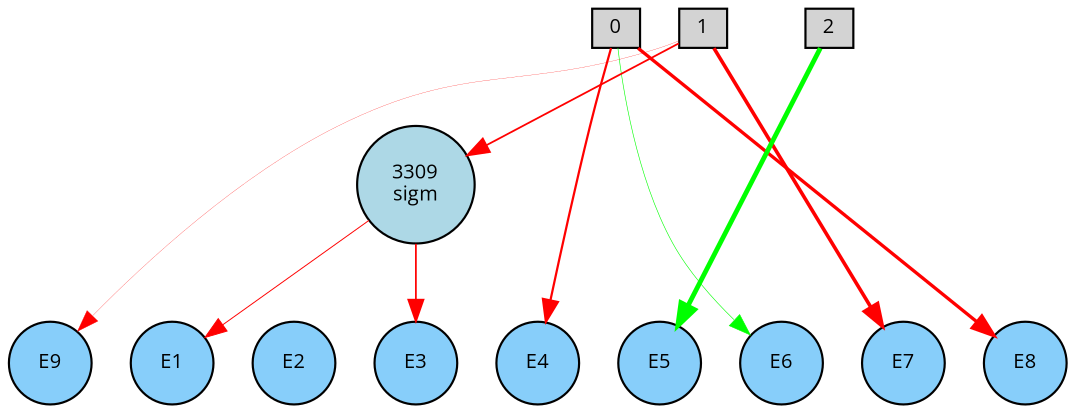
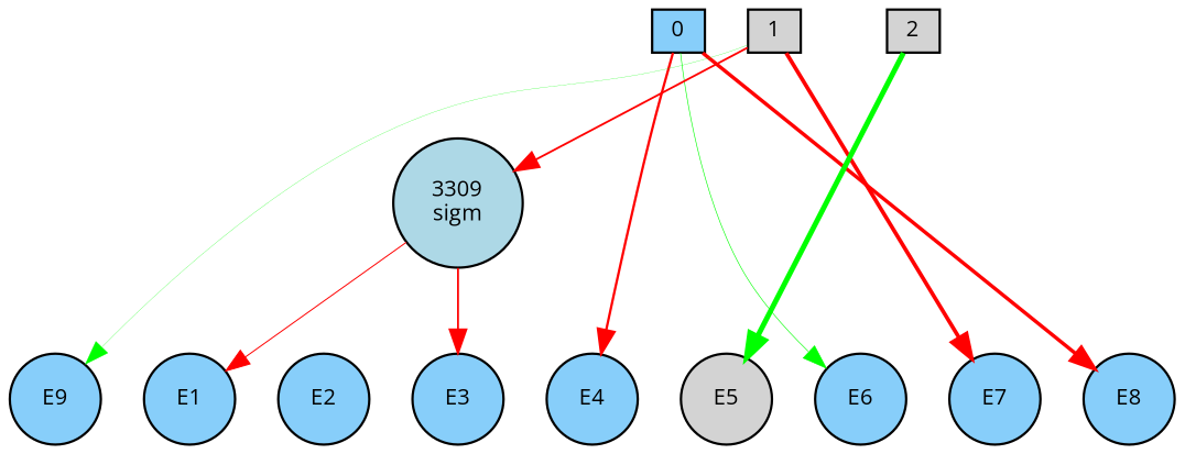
  digraph {
    fontname="Open Sans"
    node [fillcolor=lightskyblue fontname="Open Sans" fontsize=9 shape=circle style=filled]
    edge [fontname="Open Sans" style=invis]
-   0 [fillcolor=lightgray height=0.2 shape=box width=0.2]
+   0 [height=0.2 shape=box width=0.2]
    1 [fillcolor=lightgray height=0.2 shape=box width=0.2]
    2 [fillcolor=lightgray height=0.2 shape=box width=0.2]
    n4 [height=0.2 label=E9 width=0.2]
    E1 [height=0.2 width=0.2]
    E2 [height=0.2 width=0.2]
    E3 [height=0.2 width=0.2]
    E4 [height=0.2 width=0.2]
-   E5 [height=0.2 width=0.2]
+   E5 [fillcolor=lightgray height=0.2 width=0.2]
    E6 [height=0.2 width=0.2]
    E7 [height=0.2 width=0.2]
    E8 [height=0.2 width=0.2]
    n13 [fillcolor=lightblue height=0.2 label="3309\nsigm" width=0.2]
    subgraph sub_1 {
      rank=source
      0
      1
      2
    }
    subgraph sub_2 {
      rank=sink
      n4
      E1
      E2
      E3
      E4
      E5
      E6
      E7
      E8
    }
    0 -> 1
    0 -> E4 [color=red penwidth=1.023232866528095 style=solid]
    0 -> E6 [color=green penwidth=0.2730108186387214 style=solid]
    0 -> E8 [color=red penwidth=1.520607391075457 style=solid]
    1 -> 2
-   1 -> n4 [color=red penwidth=0.10631692719650983 style=solid]
+   1 -> n4 [color=green penwidth=0.10631692719650983 style=solid]
    1 -> E7 [color=red penwidth=1.6532587674108208 style=solid]
    1 -> n13 [color=red penwidth=0.8195669432415721 style=solid]
    2 -> E5 [color=green penwidth=2.198554304581346 style=solid]
    n4 -> E1
    E1 -> E2
    E2 -> E3
    E3 -> E4
    E4 -> E5
    E5 -> E6
    E6 -> E7
    E7 -> E8
    n13 -> E1 [color=red penwidth=0.4419842089610281 style=solid]
    n13 -> E3 [color=red penwidth=0.795877313792202 style=solid]
  }
